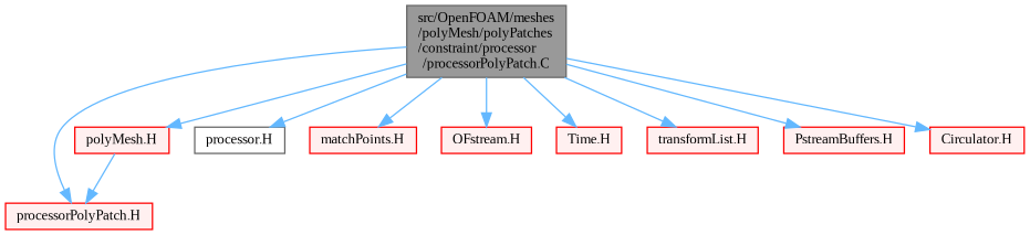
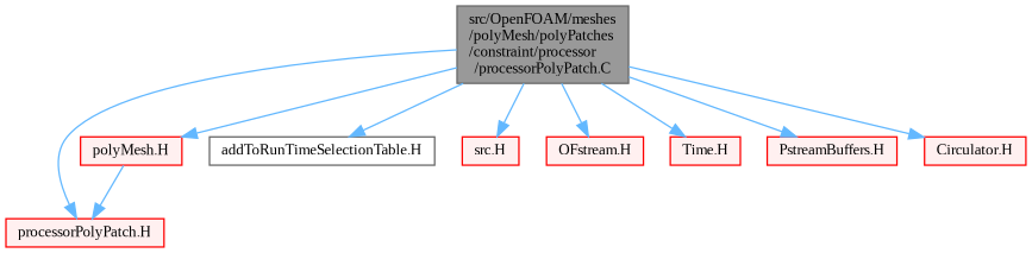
  digraph {
    fontname="Liberation Serif"
    node [color=red fillcolor="#FFF0F0" fontname="Liberation Serif" fontsize=10 shape=box style=filled]
    edge [color=steelblue1 fontname="Liberation Serif" fontsize=10 labelfontname=Helvetica labelfontsize=10 style=solid]
    n1 [color=gray40 fillcolor=grey60 fontcolor=black height=0.2 label="src/OpenFOAM/meshes\l/polyMesh/polyPatches\l/constraint/processor\l/processorPolyPatch.C" width=0.4]
    n2 [height=0.2 label="processorPolyPatch.H" width=0.4]
    n3 [height=0.2 label="polyMesh.H" width=0.4]
-   n4 [color=grey40 fillcolor=white height=0.2 label="processor.H" width=0.4]
-   n5 [height=0.2 label="matchPoints.H" width=0.4]
+   n4 [color=grey40 fillcolor=white height=0.2 label="addToRunTimeSelectionTable.H" width=0.4]
+   n5 [height=0.2 label="src.H" width=0.4]
    n6 [height=0.2 label="OFstream.H" width=0.4]
    n7 [height=0.2 label="Time.H" width=0.4]
-   n8 [height=0.2 label="transformList.H" width=0.4]
    n9 [height=0.2 label="PstreamBuffers.H" width=0.4]
    n10 [height=0.2 label="Circulator.H" width=0.4]
    n1 -> n2
    n1 -> n3
    n1 -> n4
    n1 -> n5
    n1 -> n6
    n1 -> n7
-   n1 -> n8
    n1 -> n9
    n1 -> n10
    n3 -> n2
  }
